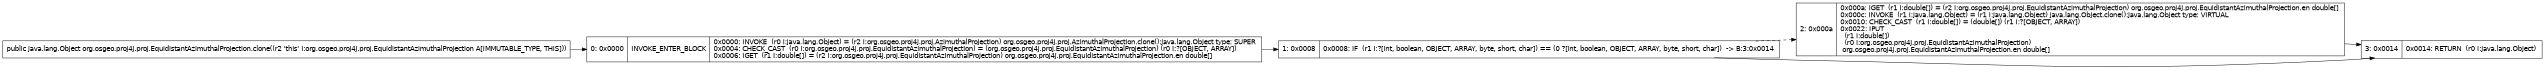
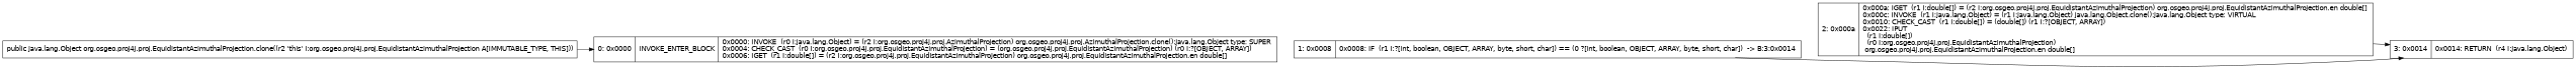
  digraph {
    fontname="DejaVu Sans"
    rankdir=LR
    node [fontname="DejaVu Sans" shape=record]
    edge [fontname="DejaVu Sans"]
    n1 [label="{0\:\ 0x0000|INVOKE_ENTER_BLOCK\l|0x0000: INVOKE  (r0 I:java.lang.Object) = (r2 I:org.osgeo.proj4j.proj.AzimuthalProjection) org.osgeo.proj4j.proj.AzimuthalProjection.clone():java.lang.Object type: SUPER \l0x0004: CHECK_CAST  (r0 I:org.osgeo.proj4j.proj.EquidistantAzimuthalProjection) = (org.osgeo.proj4j.proj.EquidistantAzimuthalProjection) (r0 I:?[OBJECT, ARRAY]) \l0x0006: IGET  (r1 I:double[]) = (r2 I:org.osgeo.proj4j.proj.EquidistantAzimuthalProjection) org.osgeo.proj4j.proj.EquidistantAzimuthalProjection.en double[] \l}"]
    n2 [label="{1\:\ 0x0008|0x0008: IF  (r1 I:?[int, boolean, OBJECT, ARRAY, byte, short, char]) == (0 ?[int, boolean, OBJECT, ARRAY, byte, short, char])  \-\> B:3:0x0014 \l}"]
    n3 [label="{2\:\ 0x000a|0x000a: IGET  (r1 I:double[]) = (r2 I:org.osgeo.proj4j.proj.EquidistantAzimuthalProjection) org.osgeo.proj4j.proj.EquidistantAzimuthalProjection.en double[] \l0x000c: INVOKE  (r1 I:java.lang.Object) = (r1 I:java.lang.Object) java.lang.Object.clone():java.lang.Object type: VIRTUAL \l0x0010: CHECK_CAST  (r1 I:double[]) = (double[]) (r1 I:?[OBJECT, ARRAY]) \l0x0022: IPUT  \l  (r1 I:double[])\l  (r0 I:org.osgeo.proj4j.proj.EquidistantAzimuthalProjection)\l org.osgeo.proj4j.proj.EquidistantAzimuthalProjection.en double[] \l}"]
-   n4 [label="{3\:\ 0x0014|0x0014: RETURN  (r0 I:java.lang.Object) \l}"]
+   n4 [label="{3\:\ 0x0014|0x0014: RETURN  (r4 I:java.lang.Object) \l}"]
    n5 [label="{public java.lang.Object org.osgeo.proj4j.proj.EquidistantAzimuthalProjection.clone((r2 'this' I:org.osgeo.proj4j.proj.EquidistantAzimuthalProjection A[IMMUTABLE_TYPE, THIS])) }"]
-   n1 -> n2
-   n2 -> n3 [style=dashed]
    n2 -> n4
    n3 -> n4
    n5 -> n1
  }
